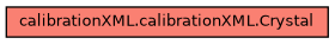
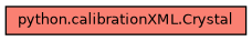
  digraph {
    rankdir=LR
-   n1 [color=black fillcolor=salmon fontname=Helvetica fontsize=10 height=0.2 label="calibrationXML.calibrationXML.Crystal" shape=record style=filled width=0.4]
+   n1 [color=black fillcolor=salmon fontname=Helvetica fontsize=10 height=0.2 label="python.calibrationXML.Crystal" shape=record style=filled width=0.4]
  }
